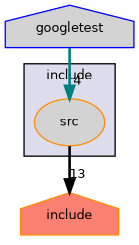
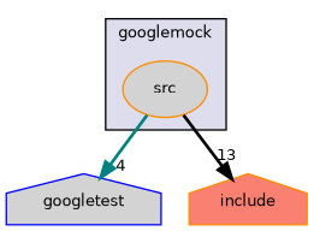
  digraph {
    compound=true
    node [color=darkorange fillcolor=lightgrey fontname=Helvetica fontsize=10 shape=house style=filled]
    edge [labeldistance=1.5 labelfontname=Helvetica labelfontsize=10 style=bold]
    n1 [label=src pencolor=black shape=ellipse]
    n2 [color=blue label=googletest]
    n3 [fillcolor=salmon label=include]
    subgraph cluster_1 {
      bgcolor="#ddddee"
      fontname=Helvetica
      fontsize=10
-     label=include
+     label=googlemock
      pencolor=black
      n1
    }
-   n2 -> n1 [color=teal headlabel=4]
+   n1 -> n2 [color=teal headlabel=4]
    n1 -> n3 [color=black headlabel=13]
  }
